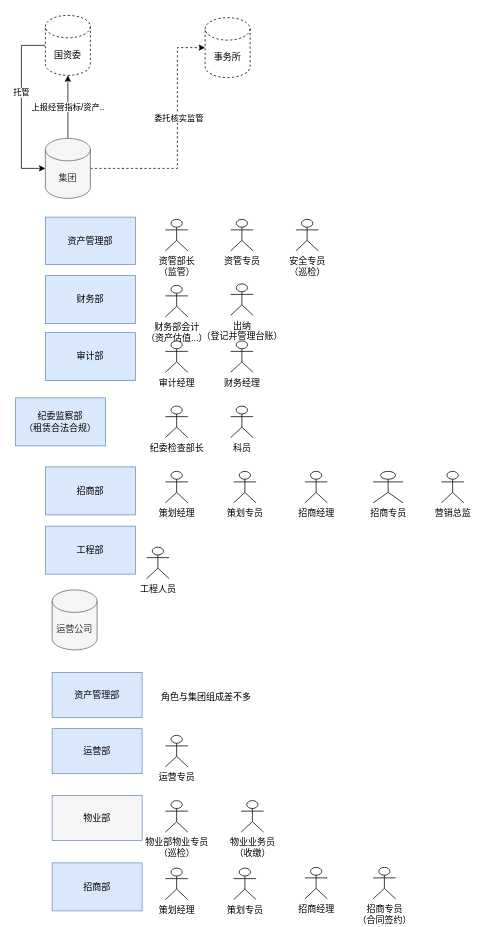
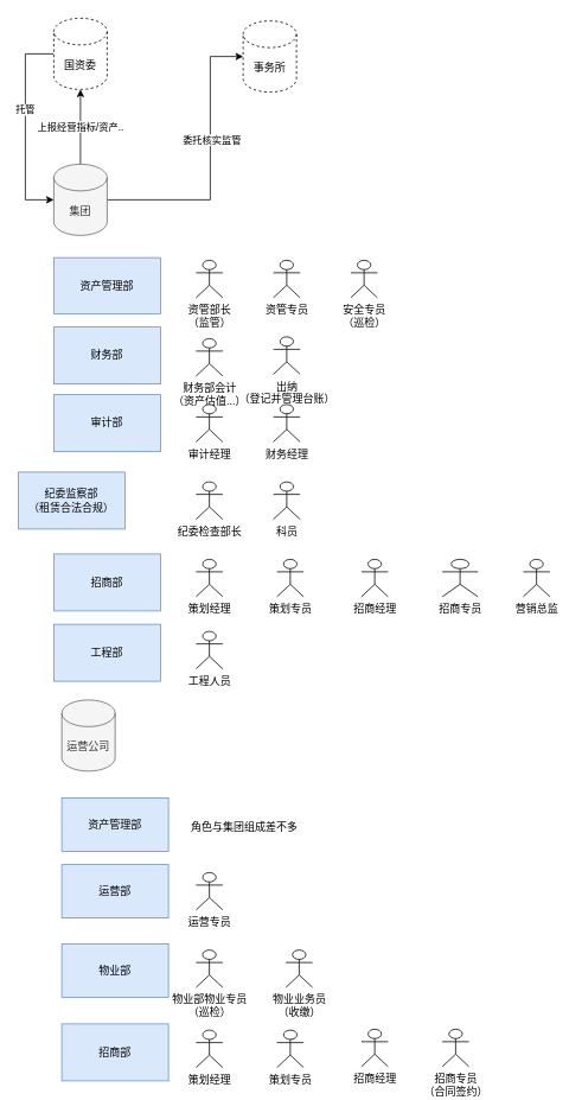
  <mxCell id="0" />
  <mxCell id="1" parent="0" />
  <mxCell id="2" value="资产管理部" style="rounded=0;whiteSpace=wrap;html=1;fillColor=#dae8fc;strokeColor=#6c8ebf;" vertex="1" parent="1"><mxGeometry x="60" y="289" width="120" height="63" as="geometry" /></mxCell>
  <mxCell id="3" value="运营部" style="rounded=0;whiteSpace=wrap;html=1;fillColor=#dae8fc;strokeColor=#6c8ebf;" vertex="1" parent="1"><mxGeometry x="69" y="971" width="120" height="60" as="geometry" /></mxCell>
  <mxCell id="4" value="上报经营指标/资产.." style="edgeStyle=orthogonalEdgeStyle;rounded=0;orthogonalLoop=1;jettySize=auto;html=1;entryX=0.5;entryY=1;entryDx=0;entryDy=0;entryPerimeter=0;" edge="1" parent="1" source="7" target="21"><mxGeometry relative="1" as="geometry"><Array as="points"><mxPoint x="90" y="134" /><mxPoint x="90" y="134" /></Array></mxGeometry></mxCell>
- <mxCell id="5" style="edgeStyle=orthogonalEdgeStyle;rounded=0;orthogonalLoop=1;jettySize=auto;html=1;entryX=0;entryY=0.5;entryDx=0;entryDy=0;entryPerimeter=0;dashed=1;" edge="1" parent="1" source="7" target="22"><mxGeometry relative="1" as="geometry"><Array as="points"><mxPoint x="236" y="224" /><mxPoint x="236" y="63" /></Array></mxGeometry></mxCell>
+ <mxCell id="5" style="edgeStyle=orthogonalEdgeStyle;rounded=0;orthogonalLoop=1;jettySize=auto;html=1;entryX=0;entryY=0.5;entryDx=0;entryDy=0;entryPerimeter=0;" edge="1" parent="1" source="7" target="22"><mxGeometry relative="1" as="geometry"><Array as="points"><mxPoint x="236" y="224" /><mxPoint x="236" y="63" /></Array></mxGeometry></mxCell>
  <mxCell id="6" value="委托核实监管" style="edgeLabel;html=1;align=center;verticalAlign=middle;resizable=0;points=[];" vertex="1" connectable="0" parent="5"><mxGeometry x="0.172" y="-1" relative="1" as="geometry"><mxPoint as="offset" /></mxGeometry></mxCell>
  <mxCell id="7" value="集团" style="shape=cylinder3;whiteSpace=wrap;html=1;boundedLbl=1;backgroundOutline=1;size=15;fillColor=#f5f5f5;fontColor=#333333;strokeColor=#666666;" vertex="1" parent="1"><mxGeometry x="60" y="184" width="60" height="80" as="geometry" /></mxCell>
  <mxCell id="8" value="运营公司" style="shape=cylinder3;whiteSpace=wrap;html=1;boundedLbl=1;backgroundOutline=1;size=15;fillColor=#f5f5f5;fontColor=#333333;strokeColor=#666666;" vertex="1" parent="1"><mxGeometry x="69" y="786" width="60" height="80" as="geometry" /></mxCell>
  <mxCell id="9" value="资管专员" style="shape=umlActor;verticalLabelPosition=bottom;verticalAlign=top;html=1;outlineConnect=0;" vertex="1" parent="1"><mxGeometry x="307" y="292" width="30" height="42" as="geometry" /></mxCell>
  <mxCell id="10" value="运营专员" style="shape=umlActor;verticalLabelPosition=bottom;verticalAlign=top;html=1;outlineConnect=0;" vertex="1" parent="1"><mxGeometry x="220" y="980" width="30" height="42" as="geometry" /></mxCell>
  <mxCell id="11" value="资产管理部" style="rounded=0;whiteSpace=wrap;html=1;fillColor=#dae8fc;strokeColor=#6c8ebf;" vertex="1" parent="1"><mxGeometry x="69" y="896" width="120" height="60" as="geometry" /></mxCell>
  <mxCell id="12" value="财务部" style="rounded=0;whiteSpace=wrap;html=1;fillColor=#dae8fc;strokeColor=#6c8ebf;" vertex="1" parent="1"><mxGeometry x="60" y="367" width="120" height="64" as="geometry" /></mxCell>
  <mxCell id="13" value="财务部会计&lt;br&gt;（资产估值...）" style="shape=umlActor;verticalLabelPosition=bottom;verticalAlign=top;html=1;outlineConnect=0;" vertex="1" parent="1"><mxGeometry x="220" y="380" width="30" height="42" as="geometry" /></mxCell>
  <mxCell id="14" value="安全专员&lt;br&gt;（巡检）" style="shape=umlActor;verticalLabelPosition=bottom;verticalAlign=top;html=1;outlineConnect=0;" vertex="1" parent="1"><mxGeometry x="394" y="292" width="30" height="42" as="geometry" /></mxCell>
  <mxCell id="15" value="物业部物业专员&lt;br&gt;（巡检）" style="shape=umlActor;verticalLabelPosition=bottom;verticalAlign=top;html=1;outlineConnect=0;" vertex="1" parent="1"><mxGeometry x="220" y="1067" width="30" height="42" as="geometry" /></mxCell>
  <mxCell id="16" value="角色与集团组成差不多" style="text;html=1;align=center;verticalAlign=middle;resizable=0;points=[];autosize=1;strokeColor=none;fillColor=none;" vertex="1" parent="1"><mxGeometry x="209" y="920" width="130" height="18" as="geometry" /></mxCell>
- <mxCell id="17" value="物业部" style="rounded=0;whiteSpace=wrap;html=1;fillColor=#f5f5f5;strokeColor=#6c8ebf;" vertex="1" parent="1"><mxGeometry x="69" y="1060" width="120" height="60" as="geometry" /></mxCell>
+ <mxCell id="17" value="物业部" style="rounded=0;whiteSpace=wrap;html=1;fillColor=#dae8fc;strokeColor=#6c8ebf;" vertex="1" parent="1"><mxGeometry x="69" y="1060" width="120" height="60" as="geometry" /></mxCell>
  <mxCell id="18" value="资管部长&lt;br&gt;（监管）" style="shape=umlActor;verticalLabelPosition=bottom;verticalAlign=top;html=1;outlineConnect=0;" vertex="1" parent="1"><mxGeometry x="220" y="292" width="30" height="42" as="geometry" /></mxCell>
  <mxCell id="19" style="edgeStyle=orthogonalEdgeStyle;rounded=0;orthogonalLoop=1;jettySize=auto;html=1;entryX=0;entryY=0.5;entryDx=0;entryDy=0;entryPerimeter=0;exitX=0;exitY=0.5;exitDx=0;exitDy=0;exitPerimeter=0;" edge="1" parent="1" source="21" target="7"><mxGeometry relative="1" as="geometry"><Array as="points"><mxPoint x="28" y="60" /><mxPoint x="28" y="224" /></Array></mxGeometry></mxCell>
  <mxCell id="20" value="托管" style="edgeLabel;html=1;align=center;verticalAlign=middle;resizable=0;points=[];" vertex="1" connectable="0" parent="19"><mxGeometry x="-0.176" y="-1" relative="1" as="geometry"><mxPoint as="offset" /></mxGeometry></mxCell>
  <mxCell id="21" value="国资委" style="shape=cylinder3;whiteSpace=wrap;html=1;boundedLbl=1;backgroundOutline=1;size=15;dashed=1;" vertex="1" parent="1"><mxGeometry x="60" y="20" width="60" height="80" as="geometry" /></mxCell>
  <mxCell id="22" value="事务所" style="shape=cylinder3;whiteSpace=wrap;html=1;boundedLbl=1;backgroundOutline=1;size=15;dashed=1;" vertex="1" parent="1"><mxGeometry x="273" y="23" width="60" height="80" as="geometry" /></mxCell>
  <mxCell id="23" value="审计部" style="rounded=0;whiteSpace=wrap;html=1;fillColor=#dae8fc;strokeColor=#6c8ebf;" vertex="1" parent="1"><mxGeometry x="60" y="443" width="120" height="64" as="geometry" /></mxCell>
  <mxCell id="24" value="财务经理" style="shape=umlActor;verticalLabelPosition=bottom;verticalAlign=top;html=1;outlineConnect=0;" vertex="1" parent="1"><mxGeometry x="307" y="454" width="30" height="42" as="geometry" /></mxCell>
  <mxCell id="25" value="审计经理" style="shape=umlActor;verticalLabelPosition=bottom;verticalAlign=top;html=1;outlineConnect=0;" vertex="1" parent="1"><mxGeometry x="220" y="454" width="30" height="42" as="geometry" /></mxCell>
  <mxCell id="26" value="纪委监察部&lt;br&gt;（租赁合法合规）" style="rounded=0;whiteSpace=wrap;html=1;fillColor=#dae8fc;strokeColor=#6c8ebf;" vertex="1" parent="1"><mxGeometry x="20" y="530" width="120" height="64" as="geometry" /></mxCell>
  <mxCell id="27" value="纪委检查部长" style="shape=umlActor;verticalLabelPosition=bottom;verticalAlign=top;html=1;outlineConnect=0;" vertex="1" parent="1"><mxGeometry x="220" y="541" width="30" height="42" as="geometry" /></mxCell>
  <mxCell id="28" value="科员" style="shape=umlActor;verticalLabelPosition=bottom;verticalAlign=top;html=1;outlineConnect=0;" vertex="1" parent="1"><mxGeometry x="307" y="541" width="30" height="42" as="geometry" /></mxCell>
  <mxCell id="29" value="招商部" style="rounded=0;whiteSpace=wrap;html=1;fillColor=#dae8fc;strokeColor=#6c8ebf;" vertex="1" parent="1"><mxGeometry x="60" y="622" width="120" height="64" as="geometry" /></mxCell>
  <mxCell id="30" value="策划经理" style="shape=umlActor;verticalLabelPosition=bottom;verticalAlign=top;html=1;outlineConnect=0;" vertex="1" parent="1"><mxGeometry x="220" y="628" width="30" height="42" as="geometry" /></mxCell>
  <mxCell id="31" value="策划专员" style="shape=umlActor;verticalLabelPosition=bottom;verticalAlign=top;html=1;outlineConnect=0;" vertex="1" parent="1"><mxGeometry x="311" y="628" width="30" height="42" as="geometry" /></mxCell>
  <mxCell id="32" value="招商部" style="rounded=0;whiteSpace=wrap;html=1;fillColor=#dae8fc;strokeColor=#6c8ebf;" vertex="1" parent="1"><mxGeometry x="69" y="1150" width="120" height="64" as="geometry" /></mxCell>
  <mxCell id="33" value="策划经理" style="shape=umlActor;verticalLabelPosition=bottom;verticalAlign=top;html=1;outlineConnect=0;" vertex="1" parent="1"><mxGeometry x="220" y="1157" width="30" height="42" as="geometry" /></mxCell>
  <mxCell id="34" value="策划专员" style="shape=umlActor;verticalLabelPosition=bottom;verticalAlign=top;html=1;outlineConnect=0;" vertex="1" parent="1"><mxGeometry x="311" y="1157" width="30" height="42" as="geometry" /></mxCell>
  <mxCell id="35" value="招商经理" style="shape=umlActor;verticalLabelPosition=bottom;verticalAlign=top;html=1;outlineConnect=0;" vertex="1" parent="1"><mxGeometry x="406" y="628" width="30" height="42" as="geometry" /></mxCell>
  <mxCell id="36" value="招商专员" style="shape=umlActor;verticalLabelPosition=bottom;verticalAlign=top;html=1;outlineConnect=0;" vertex="1" parent="1"><mxGeometry x="497" y="628" width="40" height="42" as="geometry" /></mxCell>
  <mxCell id="37" value="招商经理" style="shape=umlActor;verticalLabelPosition=bottom;verticalAlign=top;html=1;outlineConnect=0;" vertex="1" parent="1"><mxGeometry x="406" y="1156" width="30" height="42" as="geometry" /></mxCell>
  <mxCell id="38" value="招商专员&lt;br&gt;（合同签约）" style="shape=umlActor;verticalLabelPosition=bottom;verticalAlign=top;html=1;outlineConnect=0;" vertex="1" parent="1"><mxGeometry x="497" y="1156" width="30" height="42" as="geometry" /></mxCell>
  <mxCell id="39" value="工程部" style="rounded=0;whiteSpace=wrap;html=1;fillColor=#dae8fc;strokeColor=#6c8ebf;" vertex="1" parent="1"><mxGeometry x="60" y="701" width="120" height="64" as="geometry" /></mxCell>
- <mxCell id="40" value="工程人员" style="shape=umlActor;verticalLabelPosition=bottom;verticalAlign=top;html=1;outlineConnect=0;" vertex="1" parent="1"><mxGeometry x="195" y="729" width="30" height="42" as="geometry" /></mxCell>
+ <mxCell id="40" value="工程人员" style="shape=umlActor;verticalLabelPosition=bottom;verticalAlign=top;html=1;outlineConnect=0;" vertex="1" parent="1"><mxGeometry x="220" y="709" width="30" height="42" as="geometry" /></mxCell>
  <mxCell id="41" value="物业业务员&lt;br&gt;（收缴）" style="shape=umlActor;verticalLabelPosition=bottom;verticalAlign=top;html=1;outlineConnect=0;" vertex="1" parent="1"><mxGeometry x="321" y="1067" width="30" height="42" as="geometry" /></mxCell>
  <mxCell id="42" value="营销总监" style="shape=umlActor;verticalLabelPosition=bottom;verticalAlign=top;html=1;outlineConnect=0;" vertex="1" parent="1"><mxGeometry x="588" y="628" width="30" height="42" as="geometry" /></mxCell>
  <mxCell id="43" value="出纳&lt;br&gt;（登记并管理台账）" style="shape=umlActor;verticalLabelPosition=bottom;verticalAlign=top;html=1;outlineConnect=0;" vertex="1" parent="1"><mxGeometry x="307" y="378" width="30" height="42" as="geometry" /></mxCell>
